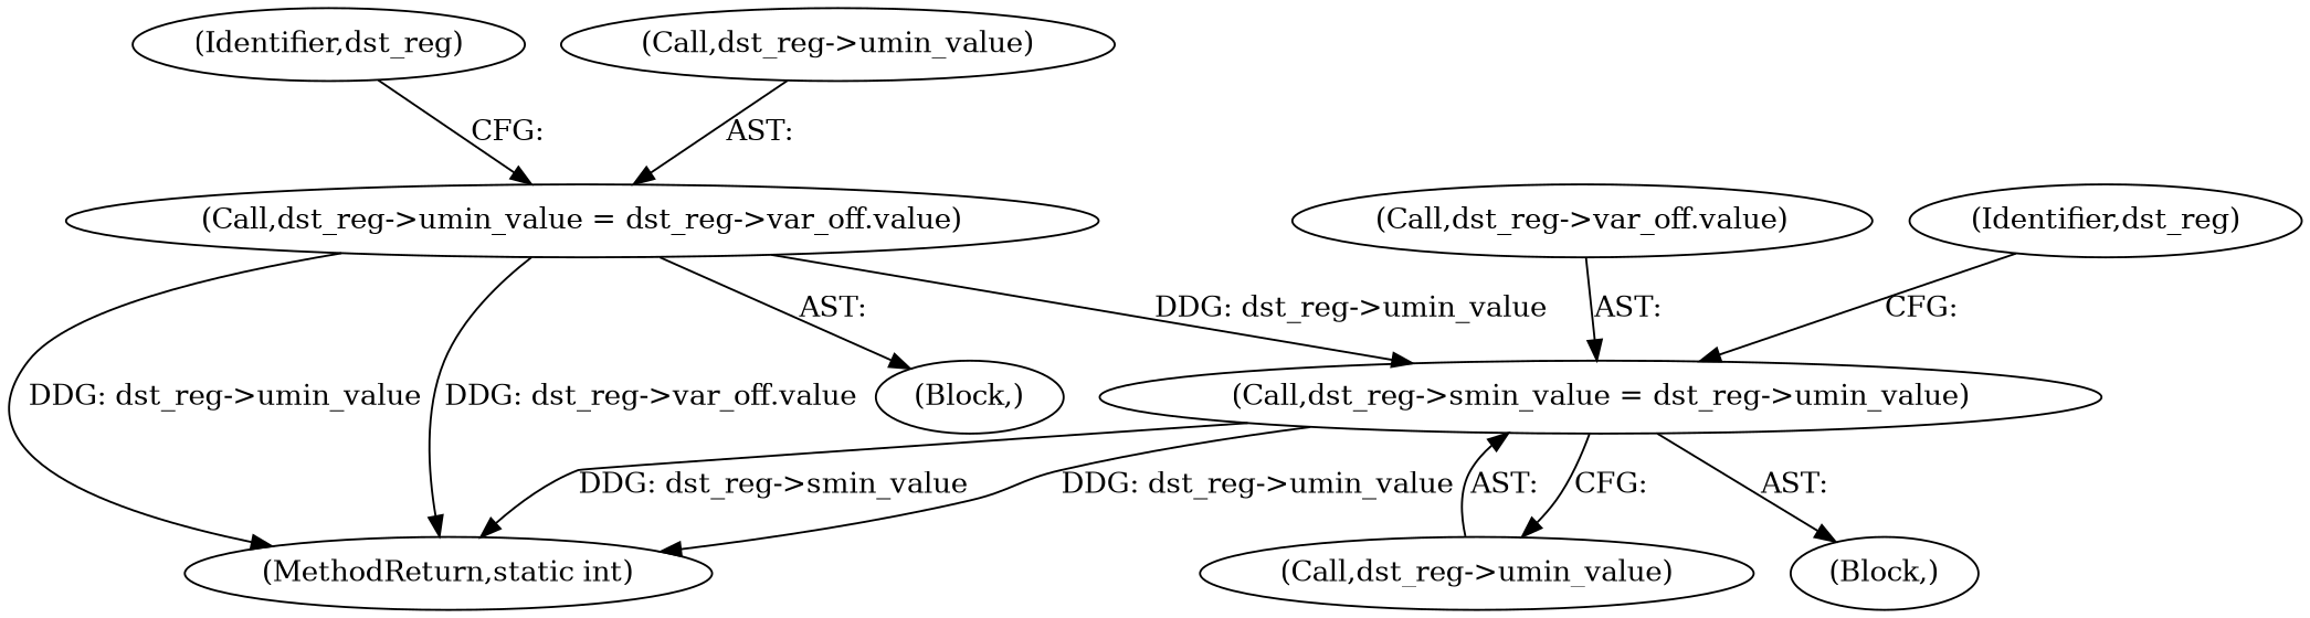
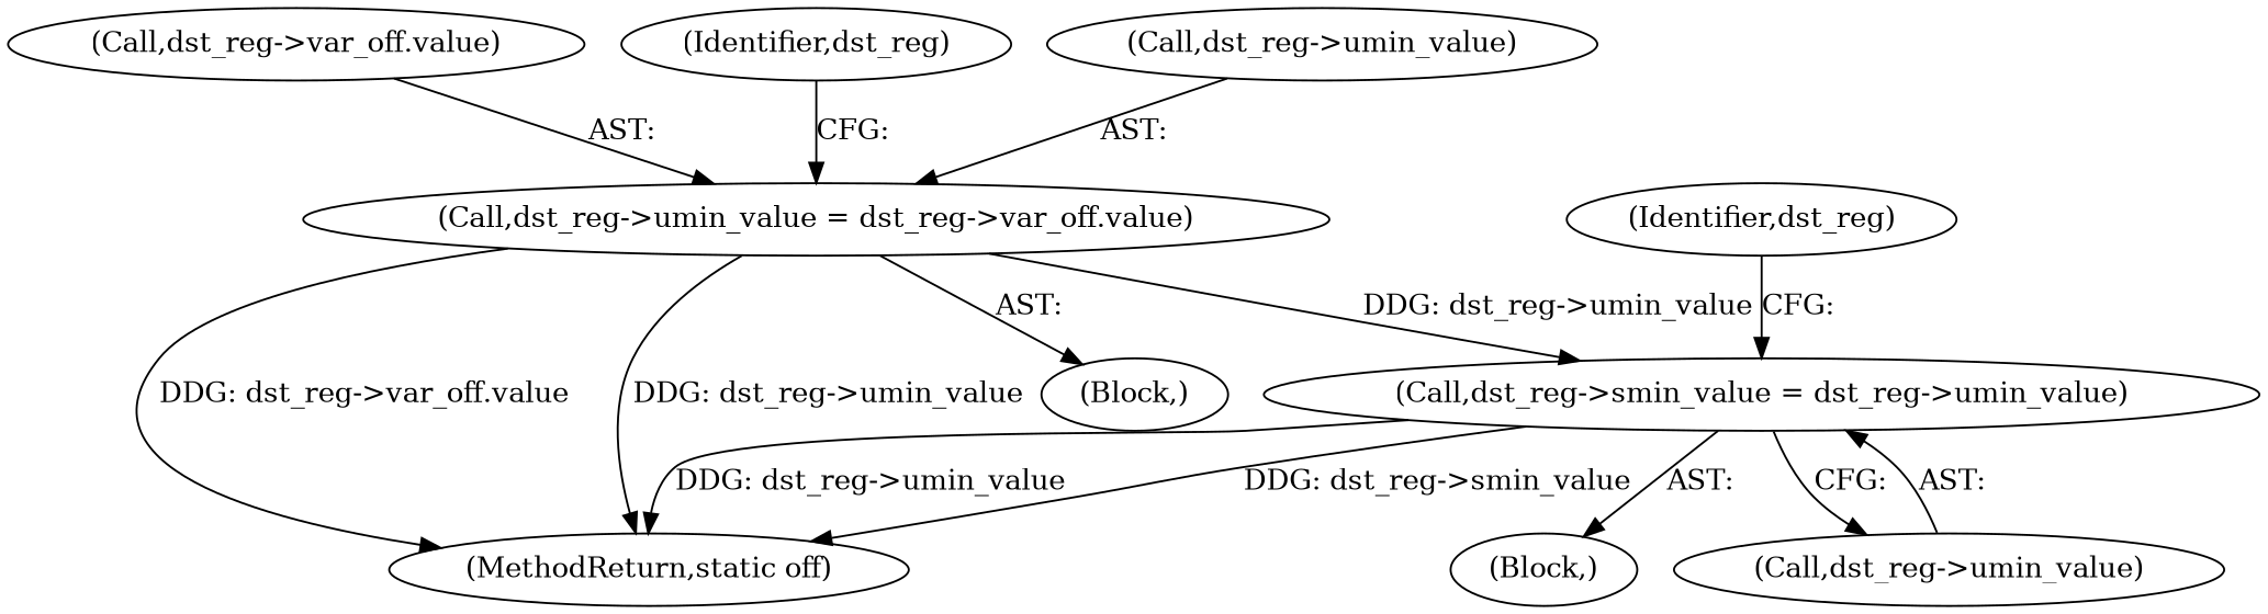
  digraph {
    n1 [label="(Call,dst_reg->smin_value = dst_reg->umin_value)"]
-   n2 [label="(MethodReturn,static int)"]
+   n2 [label="(MethodReturn,static off)"]
    n3 [label="(Call,dst_reg->umin_value)"]
    n4 [label="(Block,)"]
    n5 [label="(Call,dst_reg->umin_value = dst_reg->var_off.value)"]
    n6 [label="(Block,)"]
    n7 [label="(Call,dst_reg->var_off.value)"]
    n8 [label="(Identifier,dst_reg)"]
    n9 [label="(Identifier,dst_reg)"]
    n10 [label="(Call,dst_reg->umin_value)"]
    n1 -> n2 [label="DDG: dst_reg->smin_value"]
    n1 -> n2 [label="DDG: dst_reg->umin_value"]
    n1 -> n3 [label="CFG: "]
    n1 -> n4 [label="AST: "]
    n3 -> n1 [label="AST: "]
    n5 -> n1 [label="DDG: dst_reg->umin_value"]
    n5 -> n2 [label="DDG: dst_reg->var_off.value"]
    n5 -> n2 [label="DDG: dst_reg->umin_value"]
    n5 -> n6 [label="AST: "]
-   n7 -> n1 [label="AST: "]
+   n7 -> n5 [label="AST: "]
    n8 -> n1 [label="CFG: "]
    n9 -> n5 [label="CFG: "]
    n10 -> n5 [label="AST: "]
  }
